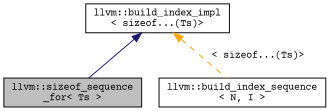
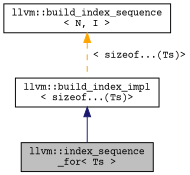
  digraph {
    fontname="Courier Prime"
    node [color=black fontname="Courier Prime" fontsize=10 shape=box]
    edge [dir=back fontname="Courier Prime" fontsize=10 labelfontname=Helvetica labelfontsize=10]
-   n1 [fillcolor=grey75 fontcolor=black height=0.2 label="llvm::sizeof_sequence\l_for\< Ts \>" style=filled width=0.4]
+   n1 [fillcolor=grey75 fontcolor=black height=0.2 label="llvm::index_sequence\l_for\< Ts \>" style=filled width=0.4]
    n2 [height=0.2 label="llvm::build_index_impl\l\< sizeof...(Ts)\>" width=0.4]
    n3 [height=0.2 label="llvm::build_index_sequence\l\< N, I \>" width=0.4]
    n2 -> n1 [color=midnightblue style=solid]
-   n2 -> n3 [color=orange label=" \< sizeof...(Ts)\>" style=dashed]
+   n3 -> n2 [color=orange label=" \< sizeof...(Ts)\>" style=dashed]
  }
